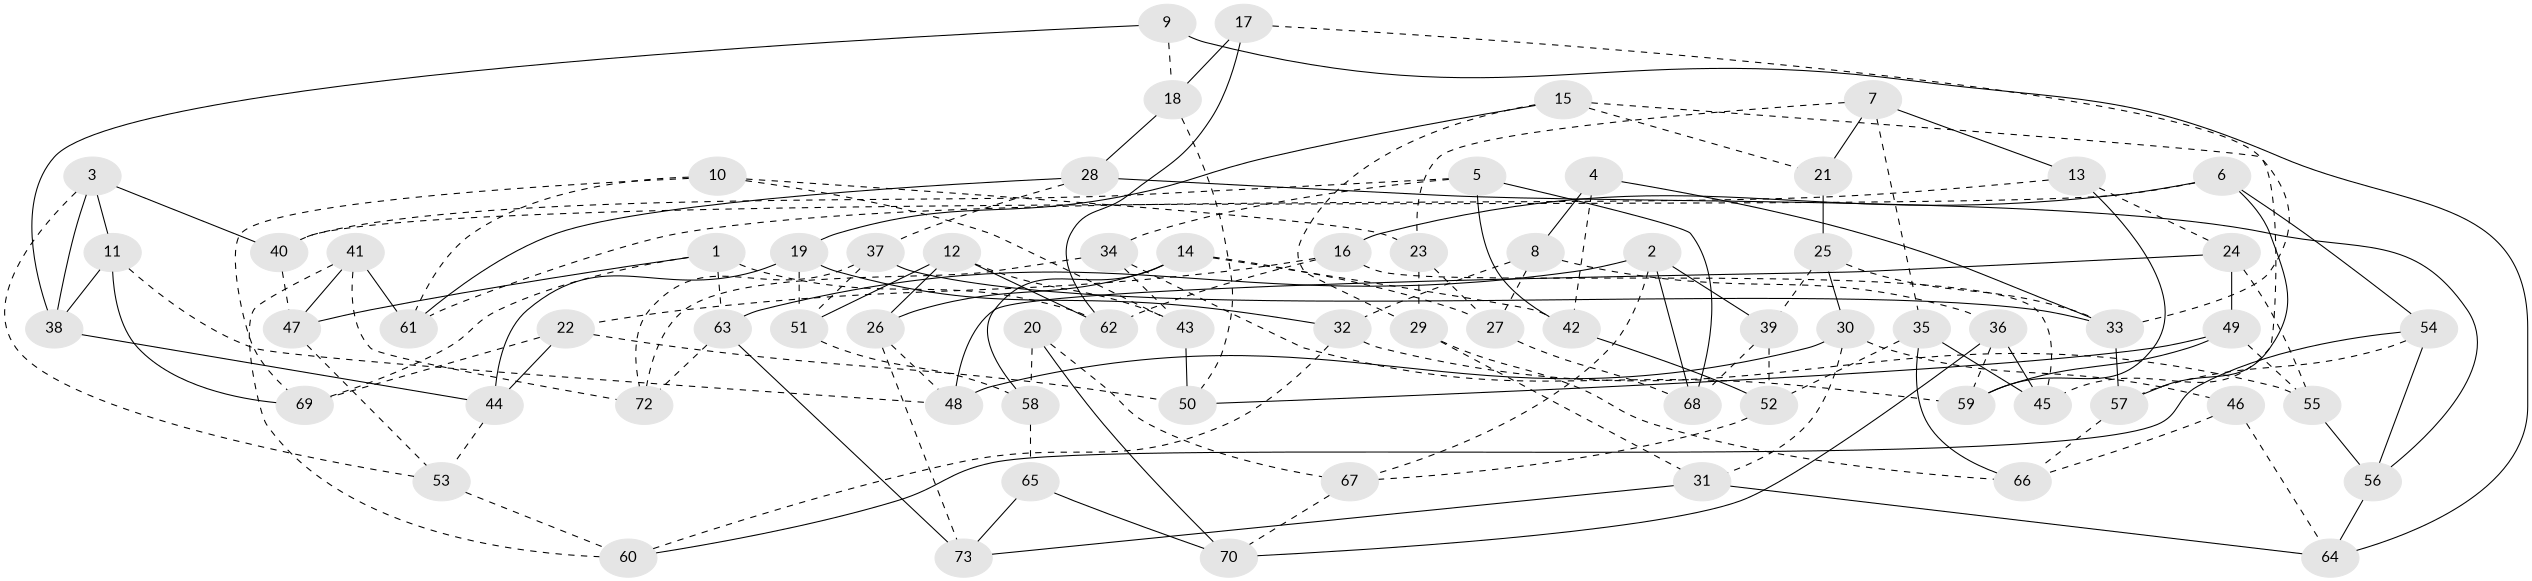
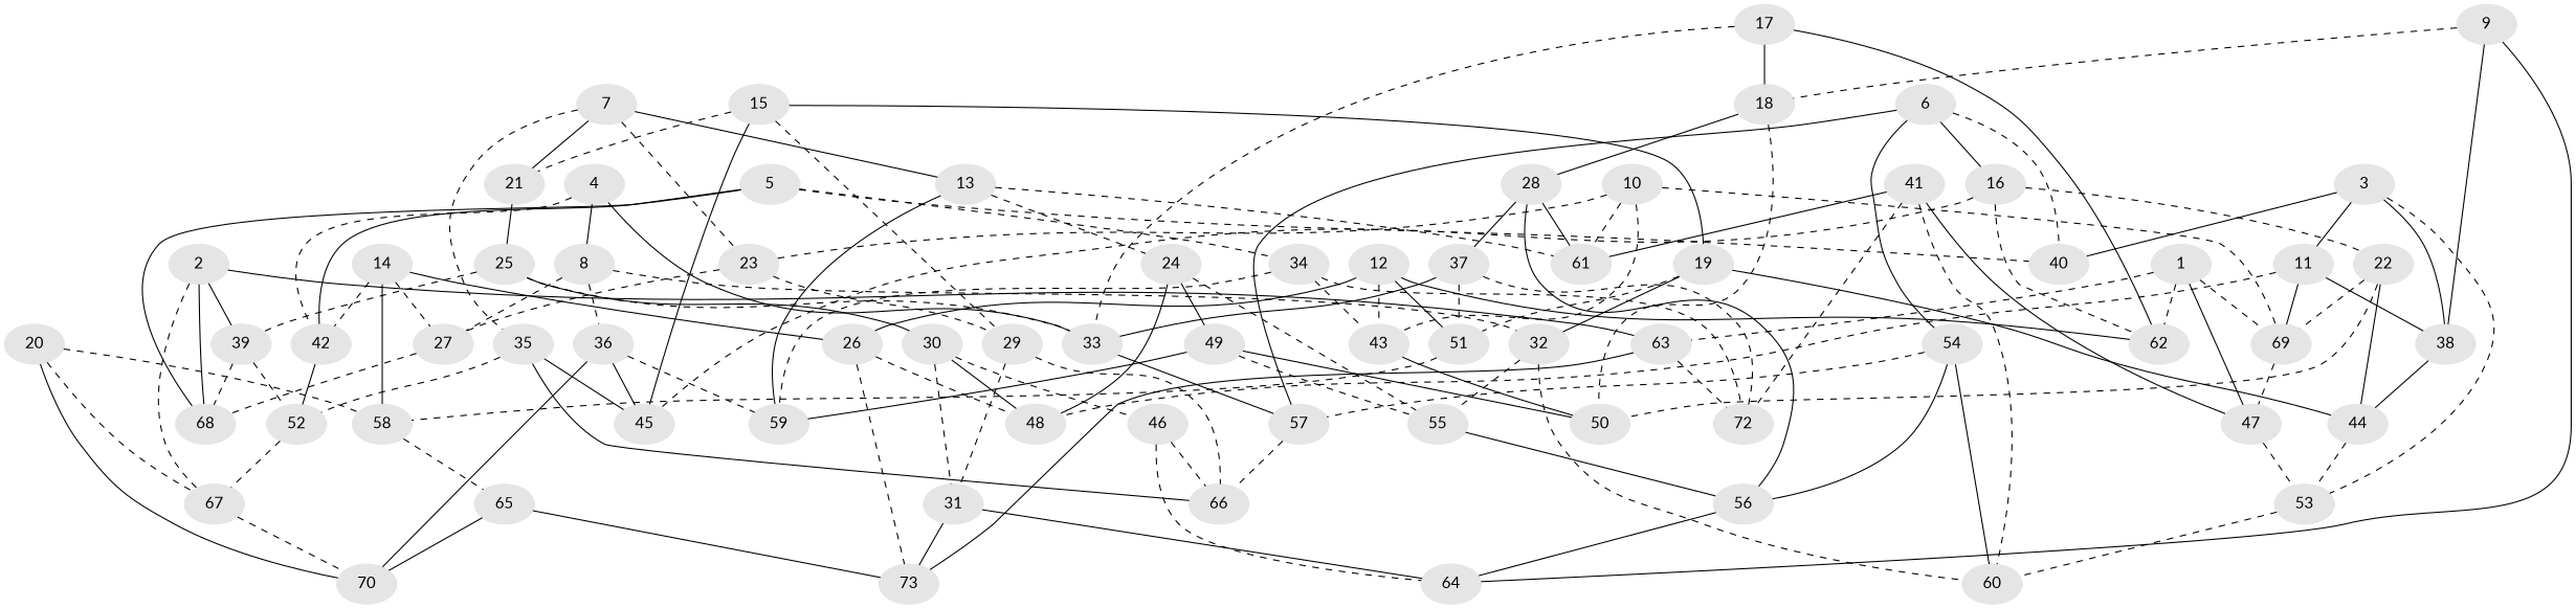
  graph {
    fontname=Lato
    node [color=gray90 fontname=Lato style=filled]
    edge [fontname=Lato style=dashed]
    1
    47
    62
    63
    69
    53
    n7 [label=73]
    72
    2
    39
    67
    68
    52
    70
    3
    11
    38
    40
    48
    44
    60
    4
    8
    33
    42
    27
    32
    36
    9
    18
    64
    57
    5
    34
    43
    59
    6
    16
    54
    45
    22
    56
    66
    7
    13
    21
    23
    35
    61
    24
    25
    29
    55
    28
    50
    10
    12
    26
    51
    58
    49
    14
    65
    15
    19
    31
    17
    37
    20
    30
    46
    41
    1 -- 47 [style=solid]
    1 -- 62
    1 -- 63
    1 -- 69
    47 -- 53
    63 -- n7 [style=solid]
    63 -- 72
    53 -- 60
    2 -- 63 [style=solid]
    2 -- 39 [style=solid]
    2 -- 67
    2 -- 68 [style=solid]
    39 -- 68
    39 -- 52
    67 -- 70
    52 -- 67
    3 -- 53
    3 -- 11 [style=solid]
    3 -- 38 [style=solid]
    3 -- 40 [style=solid]
    11 -- 69 [style=solid]
    11 -- 38 [style=solid]
    11 -- 48
    38 -- 44 [style=solid]
-   40 -- 47
+   69 -- 47
    44 -- 53
    4 -- 8 [style=solid]
    4 -- 33 [style=solid]
    4 -- 42
    8 -- 27
    8 -- 32
    8 -- 36
    33 -- 57 [style=solid]
    42 -- 52 [style=solid]
    27 -- 68
    32 -- 60
    32 -- 55
    36 -- 70 [style=solid]
    36 -- 59
    36 -- 45 [style=solid]
    9 -- 38 [style=solid]
    9 -- 18
    9 -- 64 [style=solid]
    18 -- 28 [style=solid]
    18 -- 50
    57 -- 66
    5 -- 68 [style=solid]
    5 -- 40
    5 -- 42 [style=solid]
    5 -- 34
    34 -- 72
    34 -- 43
    34 -- 59
    43 -- 50 [style=solid]
    6 -- 40
    6 -- 57 [style=solid]
    6 -- 16 [style=solid]
    6 -- 54 [style=solid]
    16 -- 62
    16 -- 45
    16 -- 22
    54 -- 60 [style=solid]
    54 -- 57
    54 -- 56 [style=solid]
    22 -- 69
    22 -- 44 [style=solid]
    22 -- 50
    56 -- 64 [style=solid]
    7 -- 13 [style=solid]
    7 -- 21 [style=solid]
    7 -- 23
    7 -- 35
    13 -- 59 [style=solid]
    13 -- 61
    13 -- 24
    21 -- 25 [style=solid]
    23 -- 27
    23 -- 29
    35 -- 52
    35 -- 45 [style=solid]
    35 -- 66 [style=solid]
    24 -- 48 [style=solid]
    24 -- 55
    24 -- 49 [style=solid]
    25 -- 39
    25 -- 33
    25 -- 30 [style=solid]
    29 -- 66
    29 -- 31
    55 -- 56 [style=solid]
    28 -- 56 [style=solid]
    28 -- 61 [style=solid]
-   28 -- 37
+   28 -- 37 [style=solid]
    10 -- 69
    10 -- 43
    10 -- 23
    10 -- 61
    12 -- 62 [style=solid]
    12 -- 43
    12 -- 26 [style=solid]
    12 -- 51 [style=solid]
    26 -- n7
    26 -- 48
    51 -- 58
    58 -- 65
    49 -- 59 [style=solid]
    49 -- 55
    49 -- 50 [style=solid]
    14 -- 42
    14 -- 27
    14 -- 26 [style=solid]
    14 -- 58 [style=solid]
    65 -- n7 [style=solid]
    65 -- 70 [style=solid]
-   15 -- 45
+   15 -- 45 [style=solid]
    15 -- 21
    15 -- 29
    15 -- 19 [style=solid]
    19 -- 44 [style=solid]
    19 -- 32 [style=solid]
    19 -- 51
    31 -- n7 [style=solid]
    31 -- 64 [style=solid]
    17 -- 62 [style=solid]
    17 -- 33
    17 -- 18 [style=solid]
    37 -- 72
    37 -- 33 [style=solid]
    37 -- 51
    20 -- 67
    20 -- 70 [style=solid]
    20 -- 58
    30 -- 48 [style=solid]
    30 -- 31
    30 -- 46
    46 -- 64
    46 -- 66
    41 -- 47 [style=solid]
    41 -- 72
    41 -- 60
    41 -- 61 [style=solid]
  }
